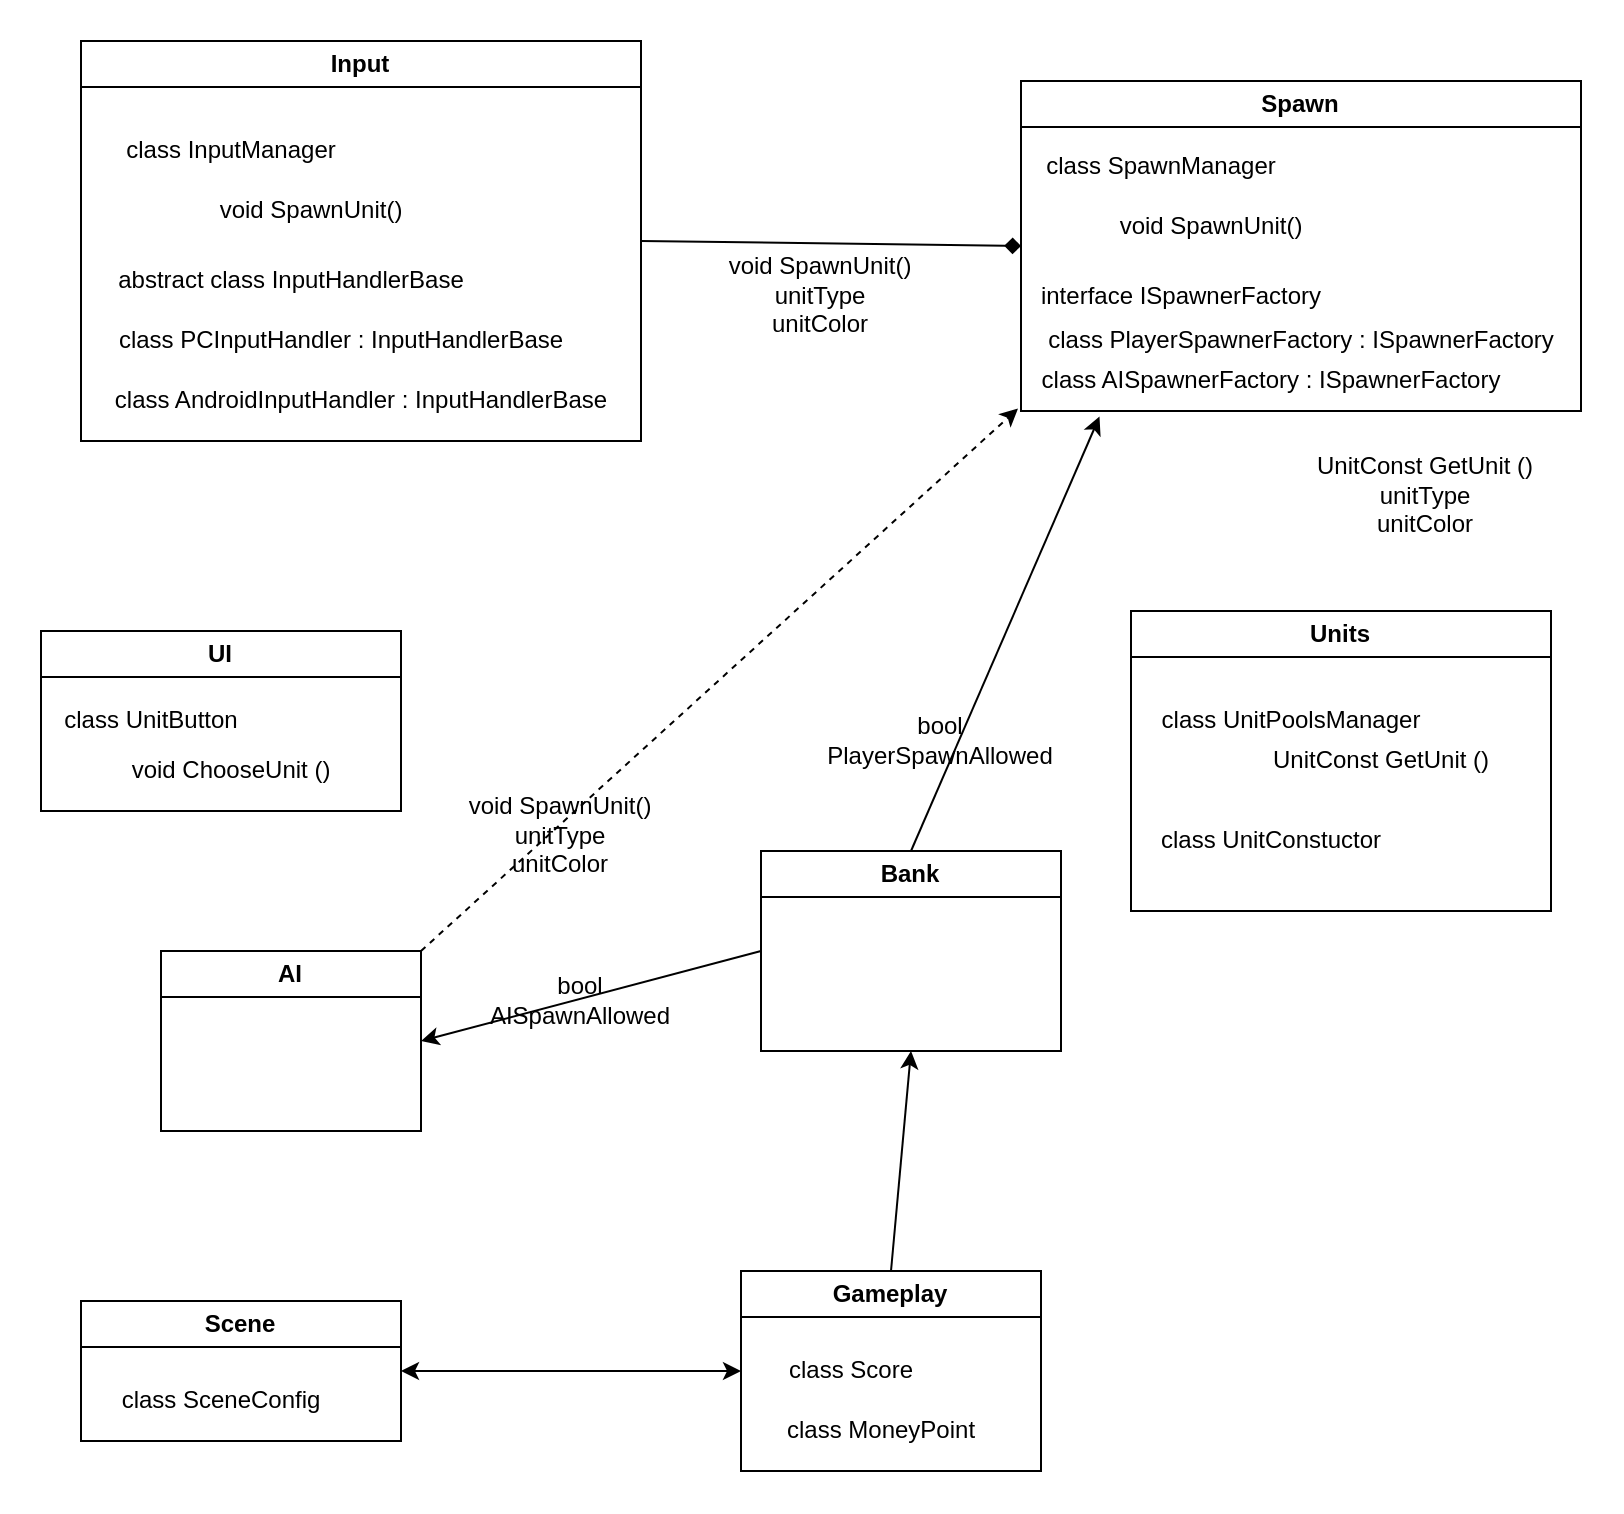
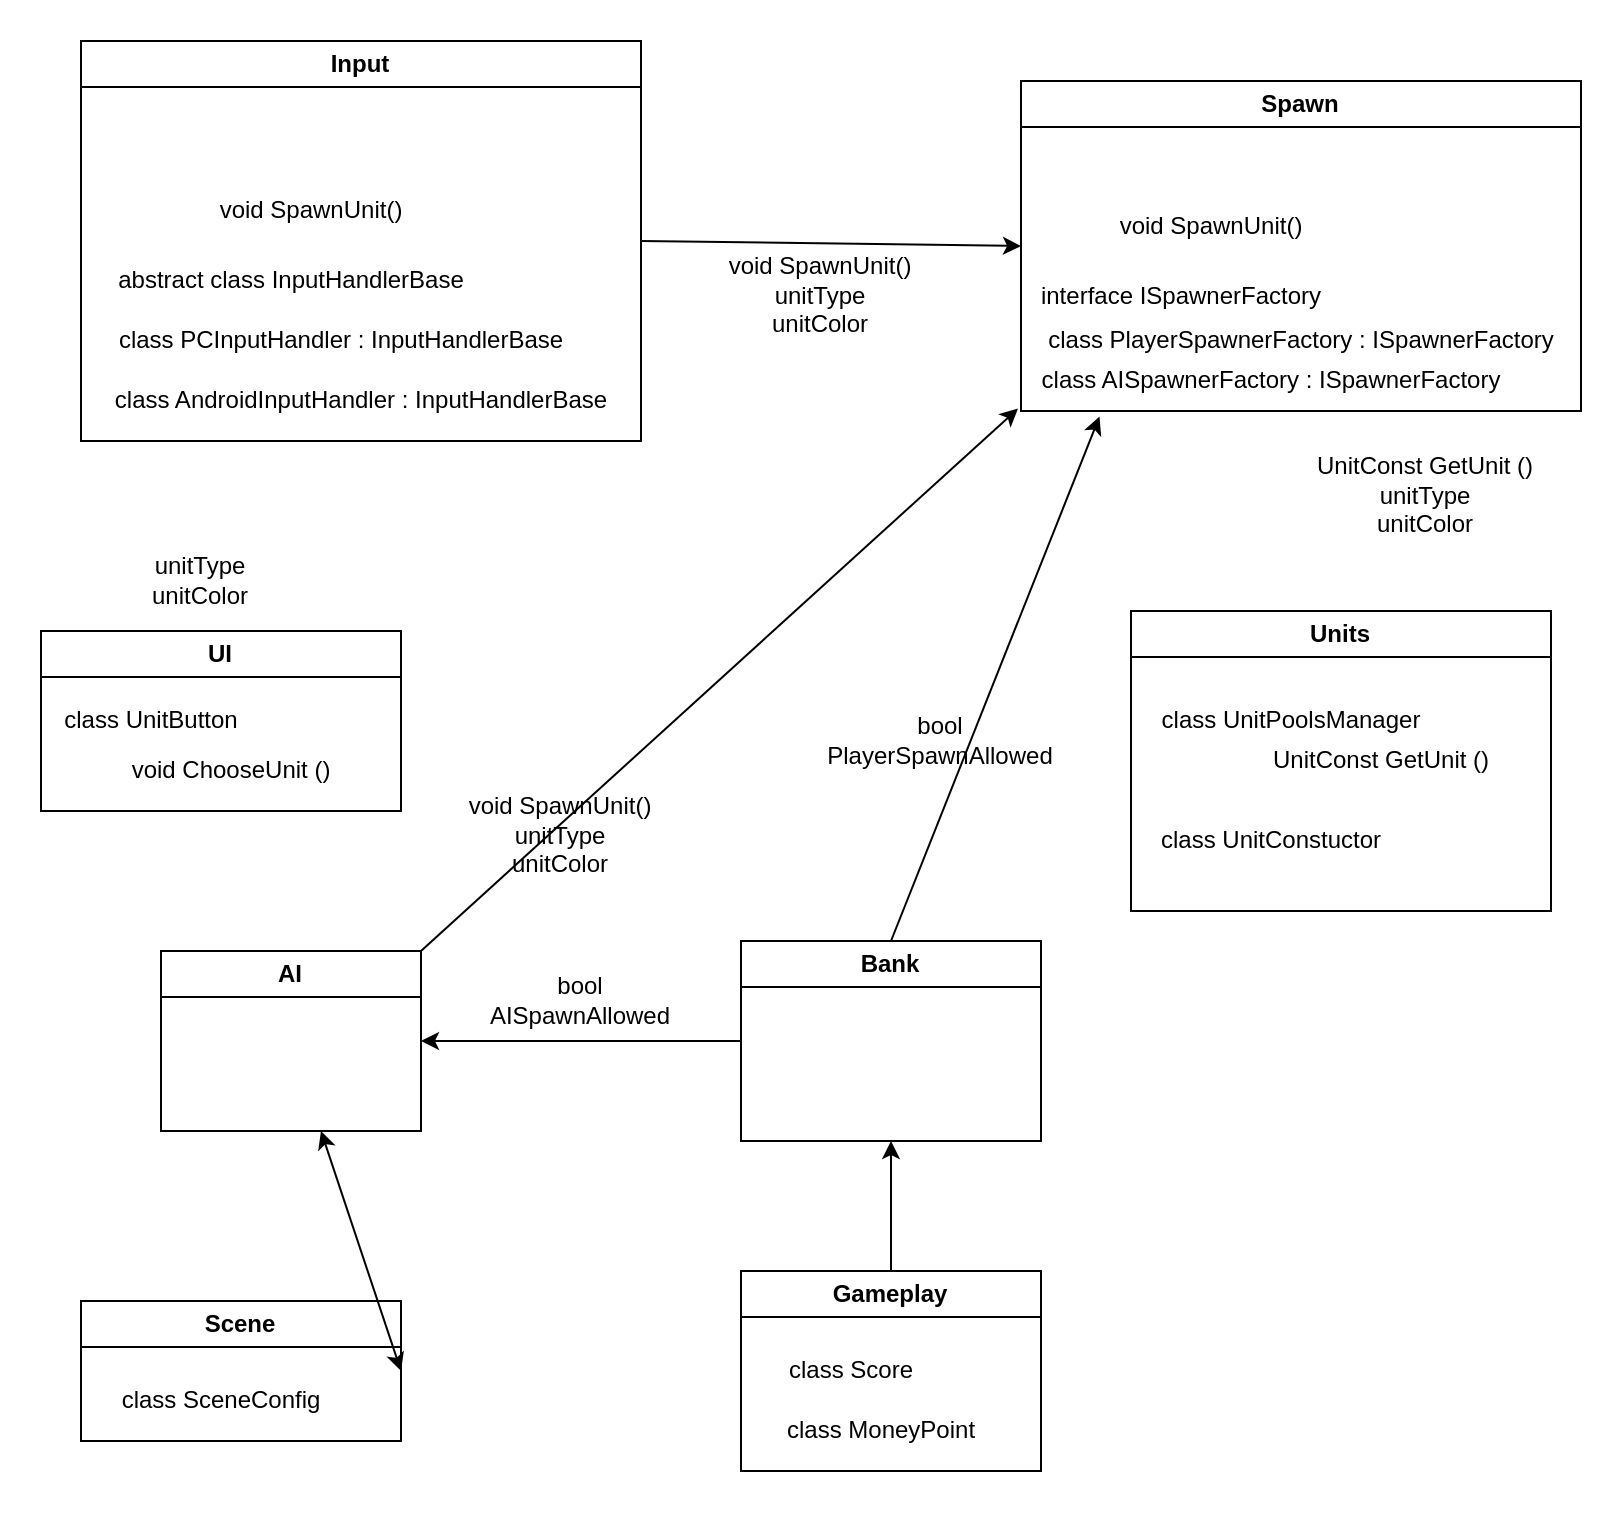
  <mxCell id="0" />
  <mxCell id="1" parent="0" />
  <mxCell id="2" value="Input" style="swimlane;whiteSpace=wrap;html=1;" vertex="1" parent="1"><mxGeometry x="40" y="20" width="280" height="200" as="geometry"><mxRectangle x="40" y="20" width="70" height="30" as="alternateBounds" /></mxGeometry></mxCell>
- <mxCell id="3" value="class InputManager" style="text;html=1;align=center;verticalAlign=middle;resizable=0;points=[];autosize=1;strokeColor=none;fillColor=none;" vertex="1" parent="2"><mxGeometry x="10" y="40" width="130" height="30" as="geometry" /></mxCell>
  <mxCell id="4" value="abstract class InputHandlerBase" style="text;html=1;align=center;verticalAlign=middle;resizable=0;points=[];autosize=1;strokeColor=none;fillColor=none;" vertex="1" parent="2"><mxGeometry x="5" y="105" width="200" height="30" as="geometry" /></mxCell>
  <mxCell id="5" value="class PCInputHandler : InputHandlerBase" style="text;html=1;align=center;verticalAlign=middle;resizable=0;points=[];autosize=1;strokeColor=none;fillColor=none;" vertex="1" parent="2"><mxGeometry x="5" y="135" width="250" height="30" as="geometry" /></mxCell>
  <mxCell id="6" value="class AndroidInputHandler : InputHandlerBase" style="text;html=1;align=center;verticalAlign=middle;resizable=0;points=[];autosize=1;strokeColor=none;fillColor=none;" vertex="1" parent="2"><mxGeometry x="5" y="165" width="270" height="30" as="geometry" /></mxCell>
  <mxCell id="7" value="void SpawnUnit()" style="text;html=1;align=center;verticalAlign=middle;resizable=0;points=[];autosize=1;strokeColor=none;fillColor=none;" vertex="1" parent="2"><mxGeometry x="60" y="70" width="110" height="30" as="geometry" /></mxCell>
+ <mxCell id="8" value="unitType&lt;br&gt;unitColor" style="text;html=1;strokeColor=none;fillColor=none;align=center;verticalAlign=middle;whiteSpace=wrap;rounded=0;" vertex="1" parent="1"><mxGeometry x="70" y="275" width="60" height="30" as="geometry" /></mxCell>
  <mxCell id="9" value="UI" style="swimlane;whiteSpace=wrap;html=1;startSize=23;" vertex="1" parent="1"><mxGeometry x="20" y="315" width="180" height="90" as="geometry" /></mxCell>
  <mxCell id="10" value="class UnitButton" style="text;html=1;align=center;verticalAlign=middle;resizable=0;points=[];autosize=1;strokeColor=none;fillColor=none;" vertex="1" parent="9"><mxGeometry y="30" width="110" height="30" as="geometry" /></mxCell>
  <mxCell id="11" value="void ChooseUnit ()" style="text;html=1;align=center;verticalAlign=middle;resizable=0;points=[];autosize=1;strokeColor=none;fillColor=none;" vertex="1" parent="9"><mxGeometry x="35" y="55" width="120" height="30" as="geometry" /></mxCell>
  <mxCell id="12" value="Spawn" style="swimlane;whiteSpace=wrap;html=1;" vertex="1" parent="1"><mxGeometry x="510" y="40" width="280" height="165" as="geometry" /></mxCell>
- <mxCell id="13" value="class SpawnManager" style="text;html=1;align=center;verticalAlign=middle;resizable=0;points=[];autosize=1;strokeColor=none;fillColor=none;" vertex="1" parent="12"><mxGeometry y="28" width="140" height="30" as="geometry" /></mxCell>
  <mxCell id="14" value="interface ISpawnerFactory" style="text;html=1;align=center;verticalAlign=middle;resizable=0;points=[];autosize=1;strokeColor=none;fillColor=none;" vertex="1" parent="12"><mxGeometry y="93" width="160" height="30" as="geometry" /></mxCell>
  <mxCell id="15" value="class PlayerSpawnerFactory : ISpawnerFactory" style="text;html=1;align=center;verticalAlign=middle;resizable=0;points=[];autosize=1;strokeColor=none;fillColor=none;" vertex="1" parent="12"><mxGeometry y="115" width="280" height="30" as="geometry" /></mxCell>
  <mxCell id="16" value="class AISpawnerFactory : ISpawnerFactory" style="text;html=1;align=center;verticalAlign=middle;resizable=0;points=[];autosize=1;strokeColor=none;fillColor=none;" vertex="1" parent="12"><mxGeometry y="135" width="250" height="30" as="geometry" /></mxCell>
  <mxCell id="17" value="void SpawnUnit()" style="text;html=1;align=center;verticalAlign=middle;resizable=0;points=[];autosize=1;strokeColor=none;fillColor=none;" vertex="1" parent="12"><mxGeometry x="40" y="58" width="110" height="30" as="geometry" /></mxCell>
- <mxCell id="18" value="" style="endArrow=diamond;html=1;rounded=0;exitX=1;exitY=0.5;exitDx=0;exitDy=0;entryX=0;entryY=0.5;entryDx=0;entryDy=0;" edge="1" parent="1" source="2" target="12"><mxGeometry width="50" height="50" relative="1" as="geometry"><mxPoint x="340" y="225" as="sourcePoint" /><mxPoint x="390" y="175" as="targetPoint" /></mxGeometry></mxCell>
+ <mxCell id="18" value="" style="endArrow=classic;html=1;rounded=0;exitX=1;exitY=0.5;exitDx=0;exitDy=0;entryX=0;entryY=0.5;entryDx=0;entryDy=0;" edge="1" parent="1" source="2" target="12"><mxGeometry width="50" height="50" relative="1" as="geometry"><mxPoint x="340" y="225" as="sourcePoint" /><mxPoint x="390" y="175" as="targetPoint" /></mxGeometry></mxCell>
  <mxCell id="19" value="&lt;br&gt;void SpawnUnit()&lt;br&gt;unitType&lt;br&gt;unitColor" style="text;html=1;strokeColor=none;fillColor=none;align=center;verticalAlign=middle;whiteSpace=wrap;rounded=0;" vertex="1" parent="1"><mxGeometry x="360" y="125" width="100" height="30" as="geometry" /></mxCell>
  <mxCell id="20" value="Units" style="swimlane;whiteSpace=wrap;html=1;" vertex="1" parent="1"><mxGeometry x="565" y="305" width="210" height="150" as="geometry" /></mxCell>
  <mxCell id="21" value="class UnitPoolsManager" style="text;html=1;align=center;verticalAlign=middle;resizable=0;points=[];autosize=1;strokeColor=none;fillColor=none;" vertex="1" parent="20"><mxGeometry x="5" y="40" width="150" height="30" as="geometry" /></mxCell>
  <mxCell id="22" value="class UnitConstuctor" style="text;html=1;align=center;verticalAlign=middle;resizable=0;points=[];autosize=1;strokeColor=none;fillColor=none;" vertex="1" parent="20"><mxGeometry x="5" y="100" width="130" height="30" as="geometry" /></mxCell>
  <mxCell id="23" value="UnitConst GetUnit ()" style="text;html=1;align=center;verticalAlign=middle;resizable=0;points=[];autosize=1;strokeColor=none;fillColor=none;" vertex="1" parent="20"><mxGeometry x="60" y="60" width="130" height="30" as="geometry" /></mxCell>
  <mxCell id="24" value="&lt;br&gt;UnitConst GetUnit ()&lt;br&gt;unitType&lt;br&gt;unitColor" style="text;html=1;strokeColor=none;fillColor=none;align=center;verticalAlign=middle;whiteSpace=wrap;rounded=0;" vertex="1" parent="1"><mxGeometry x="650" y="225" width="125" height="30" as="geometry" /></mxCell>
  <mxCell id="25" value="AI" style="swimlane;whiteSpace=wrap;html=1;" vertex="1" parent="1"><mxGeometry x="80" y="475" width="130" height="90" as="geometry" /></mxCell>
- <mxCell id="26" value="" style="endArrow=classic;html=1;rounded=0;exitX=1;exitY=0;exitDx=0;exitDy=0;entryX=-0.006;entryY=0.96;entryDx=0;entryDy=0;entryPerimeter=0;dashed=1;" edge="1" parent="1" source="25" target="16"><mxGeometry width="50" height="50" relative="1" as="geometry"><mxPoint x="290" y="465" as="sourcePoint" /><mxPoint x="340" y="415" as="targetPoint" /></mxGeometry></mxCell>
+ <mxCell id="26" value="" style="endArrow=classic;html=1;rounded=0;exitX=1;exitY=0;exitDx=0;exitDy=0;entryX=-0.006;entryY=0.96;entryDx=0;entryDy=0;entryPerimeter=0;" edge="1" parent="1" source="25" target="16"><mxGeometry width="50" height="50" relative="1" as="geometry"><mxPoint x="290" y="465" as="sourcePoint" /><mxPoint x="340" y="415" as="targetPoint" /></mxGeometry></mxCell>
  <mxCell id="27" value="&lt;br&gt;void SpawnUnit()&lt;br&gt;unitType&lt;br&gt;unitColor" style="text;html=1;strokeColor=none;fillColor=none;align=center;verticalAlign=middle;whiteSpace=wrap;rounded=0;" vertex="1" parent="1"><mxGeometry x="230" y="395" width="100" height="30" as="geometry" /></mxCell>
- <mxCell id="28" value="Bank" style="swimlane;whiteSpace=wrap;html=1;" vertex="1" parent="1"><mxGeometry x="380" y="425" width="150" height="100" as="geometry" /></mxCell>
+ <mxCell id="28" value="Bank" style="swimlane;whiteSpace=wrap;html=1;" vertex="1" parent="1"><mxGeometry x="370" y="470" width="150" height="100" as="geometry" /></mxCell>
  <mxCell id="29" value="" style="endArrow=classic;html=1;rounded=0;exitX=0;exitY=0.5;exitDx=0;exitDy=0;entryX=1;entryY=0.5;entryDx=0;entryDy=0;" edge="1" parent="1" source="28" target="25"><mxGeometry width="50" height="50" relative="1" as="geometry"><mxPoint x="380" y="495" as="sourcePoint" /><mxPoint x="430" y="445" as="targetPoint" /></mxGeometry></mxCell>
  <mxCell id="30" value="" style="endArrow=classic;html=1;rounded=0;entryX=0.157;entryY=1.093;entryDx=0;entryDy=0;entryPerimeter=0;exitX=0.5;exitY=0;exitDx=0;exitDy=0;" edge="1" parent="1" source="28" target="16"><mxGeometry width="50" height="50" relative="1" as="geometry"><mxPoint x="440" y="465" as="sourcePoint" /><mxPoint x="440" y="395" as="targetPoint" /></mxGeometry></mxCell>
  <mxCell id="31" value="bool AISpawnAllowed" style="text;html=1;strokeColor=none;fillColor=none;align=center;verticalAlign=middle;whiteSpace=wrap;rounded=0;" vertex="1" parent="1"><mxGeometry x="260" y="485" width="60" height="30" as="geometry" /></mxCell>
  <mxCell id="32" value="bool PlayerSpawnAllowed" style="text;html=1;strokeColor=none;fillColor=none;align=center;verticalAlign=middle;whiteSpace=wrap;rounded=0;" vertex="1" parent="1"><mxGeometry x="440" y="355" width="60" height="30" as="geometry" /></mxCell>
  <mxCell id="33" value="Gameplay" style="swimlane;whiteSpace=wrap;html=1;" vertex="1" parent="1"><mxGeometry x="370" y="635" width="150" height="100" as="geometry" /></mxCell>
  <mxCell id="34" value="class Score" style="text;html=1;align=center;verticalAlign=middle;resizable=0;points=[];autosize=1;strokeColor=none;fillColor=none;" vertex="1" parent="33"><mxGeometry x="10" y="35" width="90" height="30" as="geometry" /></mxCell>
  <mxCell id="35" value="class MoneyPoint" style="text;html=1;align=center;verticalAlign=middle;resizable=0;points=[];autosize=1;strokeColor=none;fillColor=none;" vertex="1" parent="33"><mxGeometry x="10" y="65" width="120" height="30" as="geometry" /></mxCell>
  <mxCell id="36" value="" style="endArrow=classic;html=1;rounded=0;exitX=0.5;exitY=0;exitDx=0;exitDy=0;entryX=0.5;entryY=1;entryDx=0;entryDy=0;" edge="1" parent="1" source="33" target="28"><mxGeometry width="50" height="50" relative="1" as="geometry"><mxPoint x="420" y="645" as="sourcePoint" /><mxPoint x="470" y="595" as="targetPoint" /></mxGeometry></mxCell>
  <mxCell id="37" value="Scene" style="swimlane;whiteSpace=wrap;html=1;" vertex="1" parent="1"><mxGeometry x="40" y="650" width="160" height="70" as="geometry" /></mxCell>
  <mxCell id="38" value="class SceneConfig" style="text;html=1;align=center;verticalAlign=middle;resizable=0;points=[];autosize=1;strokeColor=none;fillColor=none;" vertex="1" parent="37"><mxGeometry x="10" y="35" width="120" height="30" as="geometry" /></mxCell>
- <mxCell id="39" value="" style="endArrow=classic;startArrow=classic;html=1;rounded=0;exitX=1;exitY=0.5;exitDx=0;exitDy=0;entryX=0;entryY=0.5;entryDx=0;entryDy=0;" edge="1" parent="1" source="37" target="33"><mxGeometry width="50" height="50" relative="1" as="geometry"><mxPoint x="420" y="645" as="sourcePoint" /><mxPoint x="470" y="595" as="targetPoint" /></mxGeometry></mxCell>
+ <mxCell id="39" value="" style="endArrow=classic;startArrow=classic;html=1;rounded=0;exitX=1;exitY=0.5;exitDx=0;exitDy=0;" edge="1" parent="1" source="37" target="25"><mxGeometry width="50" height="50" relative="1" as="geometry"><mxPoint x="420" y="645" as="sourcePoint" /><mxPoint x="470" y="595" as="targetPoint" /></mxGeometry></mxCell>
